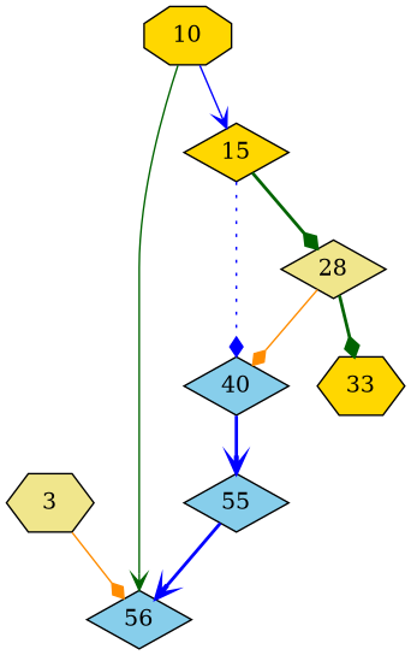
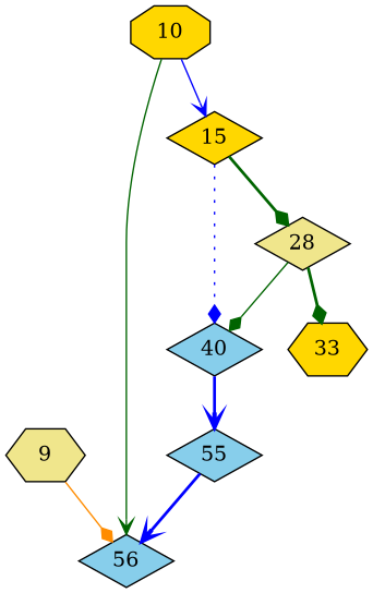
  strict digraph {
    node [fillcolor=skyblue shape=diamond style=filled]
    edge [arrowhead=diamond color=blue cond=false style=solid]
-   3 [entry=true fillcolor=khaki shape=hexagon]
+   3 [entry=true fillcolor=khaki shape=hexagon label=9]
    56
    10 [fillcolor=gold shape=octagon]
    15 [fillcolor=gold]
    28 [fillcolor=khaki]
    40
    33 [fillcolor=gold shape=hexagon]
    55
    3 -> 56 [color=darkorange]
    10 -> 56 [arrowhead=vee color=darkgreen]
    10 -> 15 [arrowhead=vee cond=true]
    15 -> 28 [color=darkgreen cond=true style=bold]
    15 -> 40 [style=dotted]
-   28 -> 40 [color=darkorange cond=true]
+   28 -> 40 [color=darkgreen cond=true]
    28 -> 33 [color=darkgreen style=bold]
    40 -> 55 [arrowhead=vee style=bold cond=""]
    55 -> 56 [arrowhead=vee style=bold cond=""]
  }
